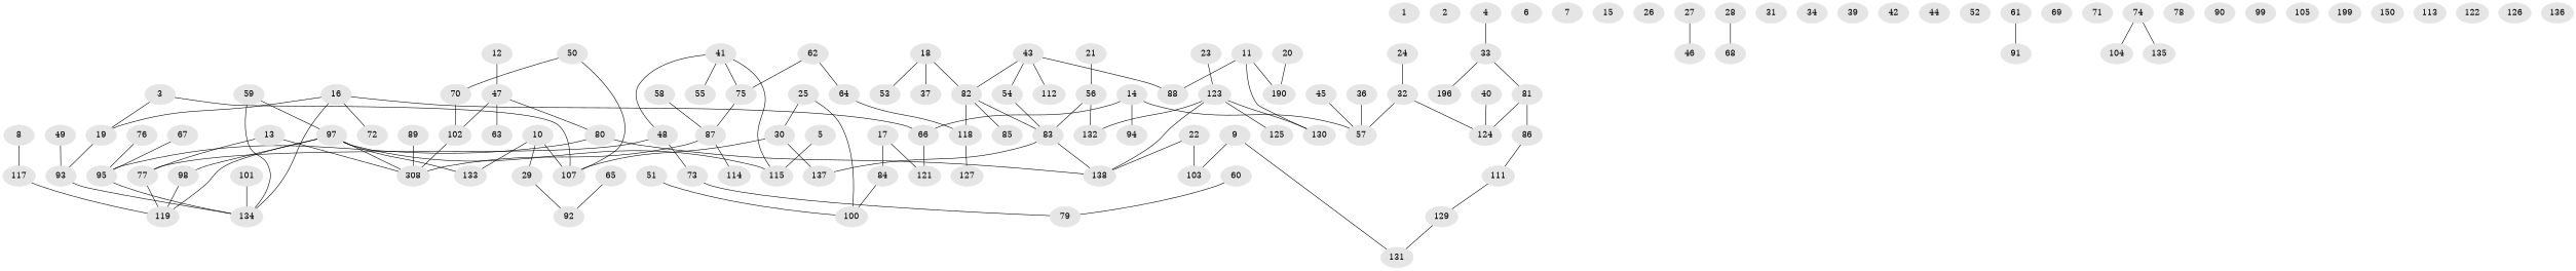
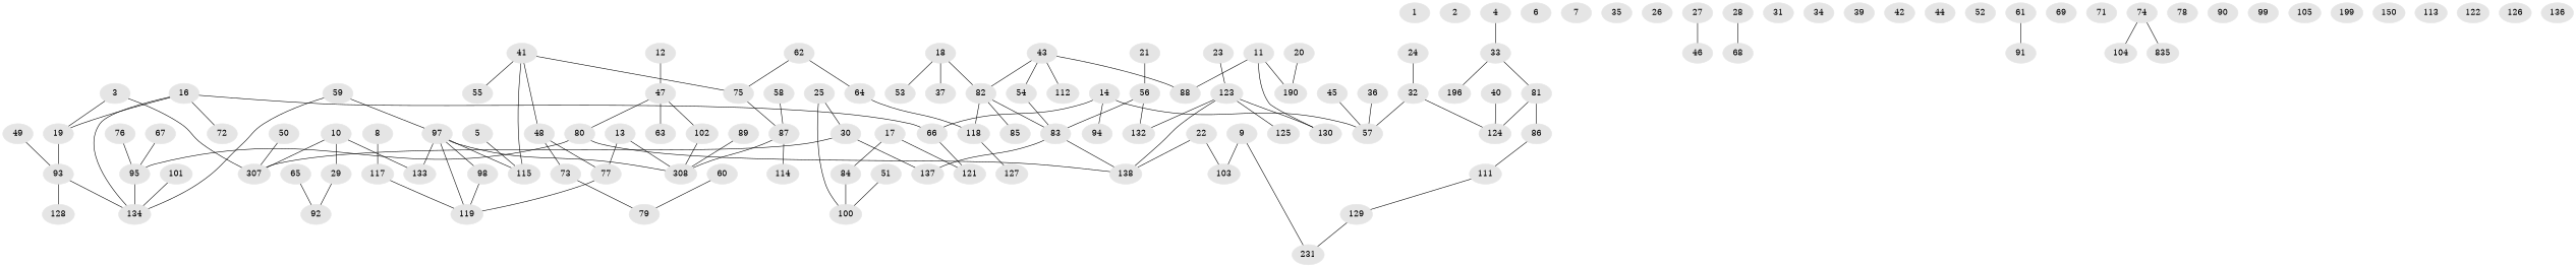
  graph {
    node [color=gray90 style=filled]
    1
    2
    3
    19
-   107
+   107 [label=307]
    93
    4
    33
    81
    n10 [label=196]
    5
    115
    6
    7
    8
    117
    119
    9
    103
-   131
+   131 [label=231]
    10
    29
    133
    92
    11
    88
    n27 [label=190]
    130
    12
    47
    63
    80
    102
    13
    77
    n36 [label=308]
    14
    57
    66
    94
    121
-   15
+   15 [label=35]
    16
    72
    134
    17
    84
    100
    98
    18
    37
    53
    82
    83
    118
    85
+   128
    20
    21
    56
    132
    22
    138
    23
    123
    125
    24
    32
    124
    25
    30
    137
    26
    27
    46
    28
    68
    31
    86
    34
    36
    51
    39
    40
    41
    48
    55
    75
    73
    42
    43
    112
    54
    44
    45
    95
    79
    49
    50
-   70
    52
    58
    87
    114
    59
    97
    60
    61
    91
    62
    64
    127
    65
    67
    69
    71
    74
    104
-   135
+   135 [label=835]
    76
    78
    111
    129
    89
    90
    99
    101
    105
    n129 [label=199]
    n130 [label=150]
    113
    122
    126
    136
    3 -- 19
    3 -- 107
    19 -- 93
    93 -- 134
+   93 -- 128
    4 -- 33
    33 -- 81
    33 -- n10
    81 -- 124
    81 -- 86
    5 -- 115
    8 -- 117
    117 -- 119
    9 -- 103
    9 -- 131
    10 -- 107
    10 -- 29
    10 -- 133
    29 -- 92
    11 -- 88
    11 -- n27
    11 -- 130
    12 -- 47
    47 -- 63
    47 -- 80
    47 -- 102
    80 -- 138
    80 -- 95
    102 -- n36
    13 -- 77
    13 -- n36
    77 -- 119
    14 -- 57
    14 -- 66
    14 -- 94
    66 -- 121
    16 -- 19
    16 -- 66
    16 -- 72
    16 -- 134
    17 -- 121
    17 -- 84
    84 -- 100
    98 -- 119
    18 -- 37
    18 -- 53
    18 -- 82
    82 -- 83
    82 -- 118
    82 -- 85
    83 -- 138
    83 -- 137
    118 -- 127
    20 -- n27
    21 -- 56
    56 -- 83
    56 -- 132
    22 -- 103
    22 -- 138
    23 -- 123
    123 -- 130
    123 -- 132
    123 -- 138
    123 -- 125
    24 -- 32
    32 -- 57
    32 -- 124
    25 -- 100
    25 -- 30
    30 -- 107
    30 -- 137
    27 -- 46
    28 -- 68
    86 -- 111
    36 -- 57
    51 -- 100
    40 -- 124
    41 -- 115
    41 -- 48
    41 -- 55
    41 -- 75
    48 -- 77
    48 -- 73
    75 -- 87
    73 -- 79
    43 -- 88
    43 -- 82
    43 -- 112
    43 -- 54
    54 -- 83
    45 -- 57
    95 -- 134
    49 -- 93
    50 -- 107
-   50 -- 70
-   70 -- 102
    58 -- 87
    87 -- n36
    87 -- 114
    59 -- 134
    59 -- 97
    97 -- 115
    97 -- 119
    97 -- 133
    97 -- n36
    97 -- 98
    60 -- 79
    61 -- 91
    62 -- 75
    62 -- 64
    64 -- 118
    65 -- 92
    67 -- 95
    74 -- 104
    74 -- 135
    76 -- 95
    111 -- 129
    129 -- 131
    89 -- n36
    101 -- 134
  }
